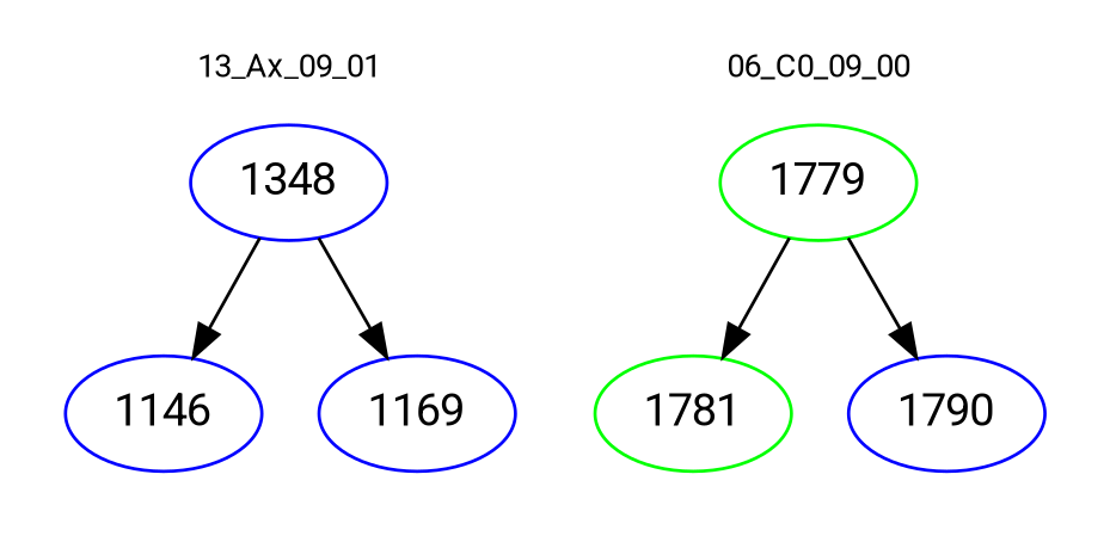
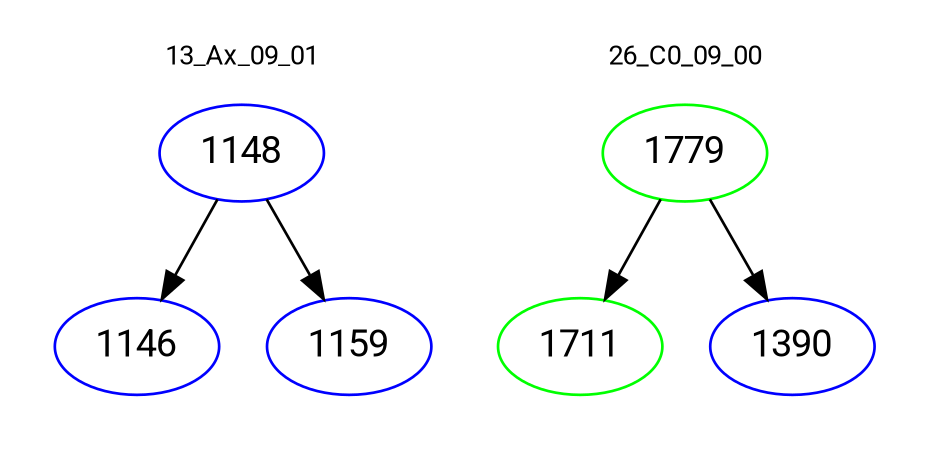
  digraph {
    fontname=Roboto
    node [color=blue fontname=Roboto]
    edge [color=black fontname=Roboto]
-   n1 [label=1348]
+   n1 [label=1148]
    n2 [label=1146]
-   n3 [label=1169]
+   n3 [label=1159]
    n4 [color=green label=1779]
-   n5 [color=green label=1781]
-   n6 [label=1790]
+   n5 [color=green label=1711]
+   n6 [label=1390]
    subgraph cluster_1 {
      color=white
      fontsize=10
      label="13_Ax_09_01"
      n1
      n2
      n3
    }
    subgraph cluster_2 {
      color=white
      fontsize=10
-     label="06_C0_09_00"
+     label="26_C0_09_00"
      n4
      n5
      n6
    }
    n1 -> n2
    n1 -> n3
    n4 -> n5
    n4 -> n6
  }
